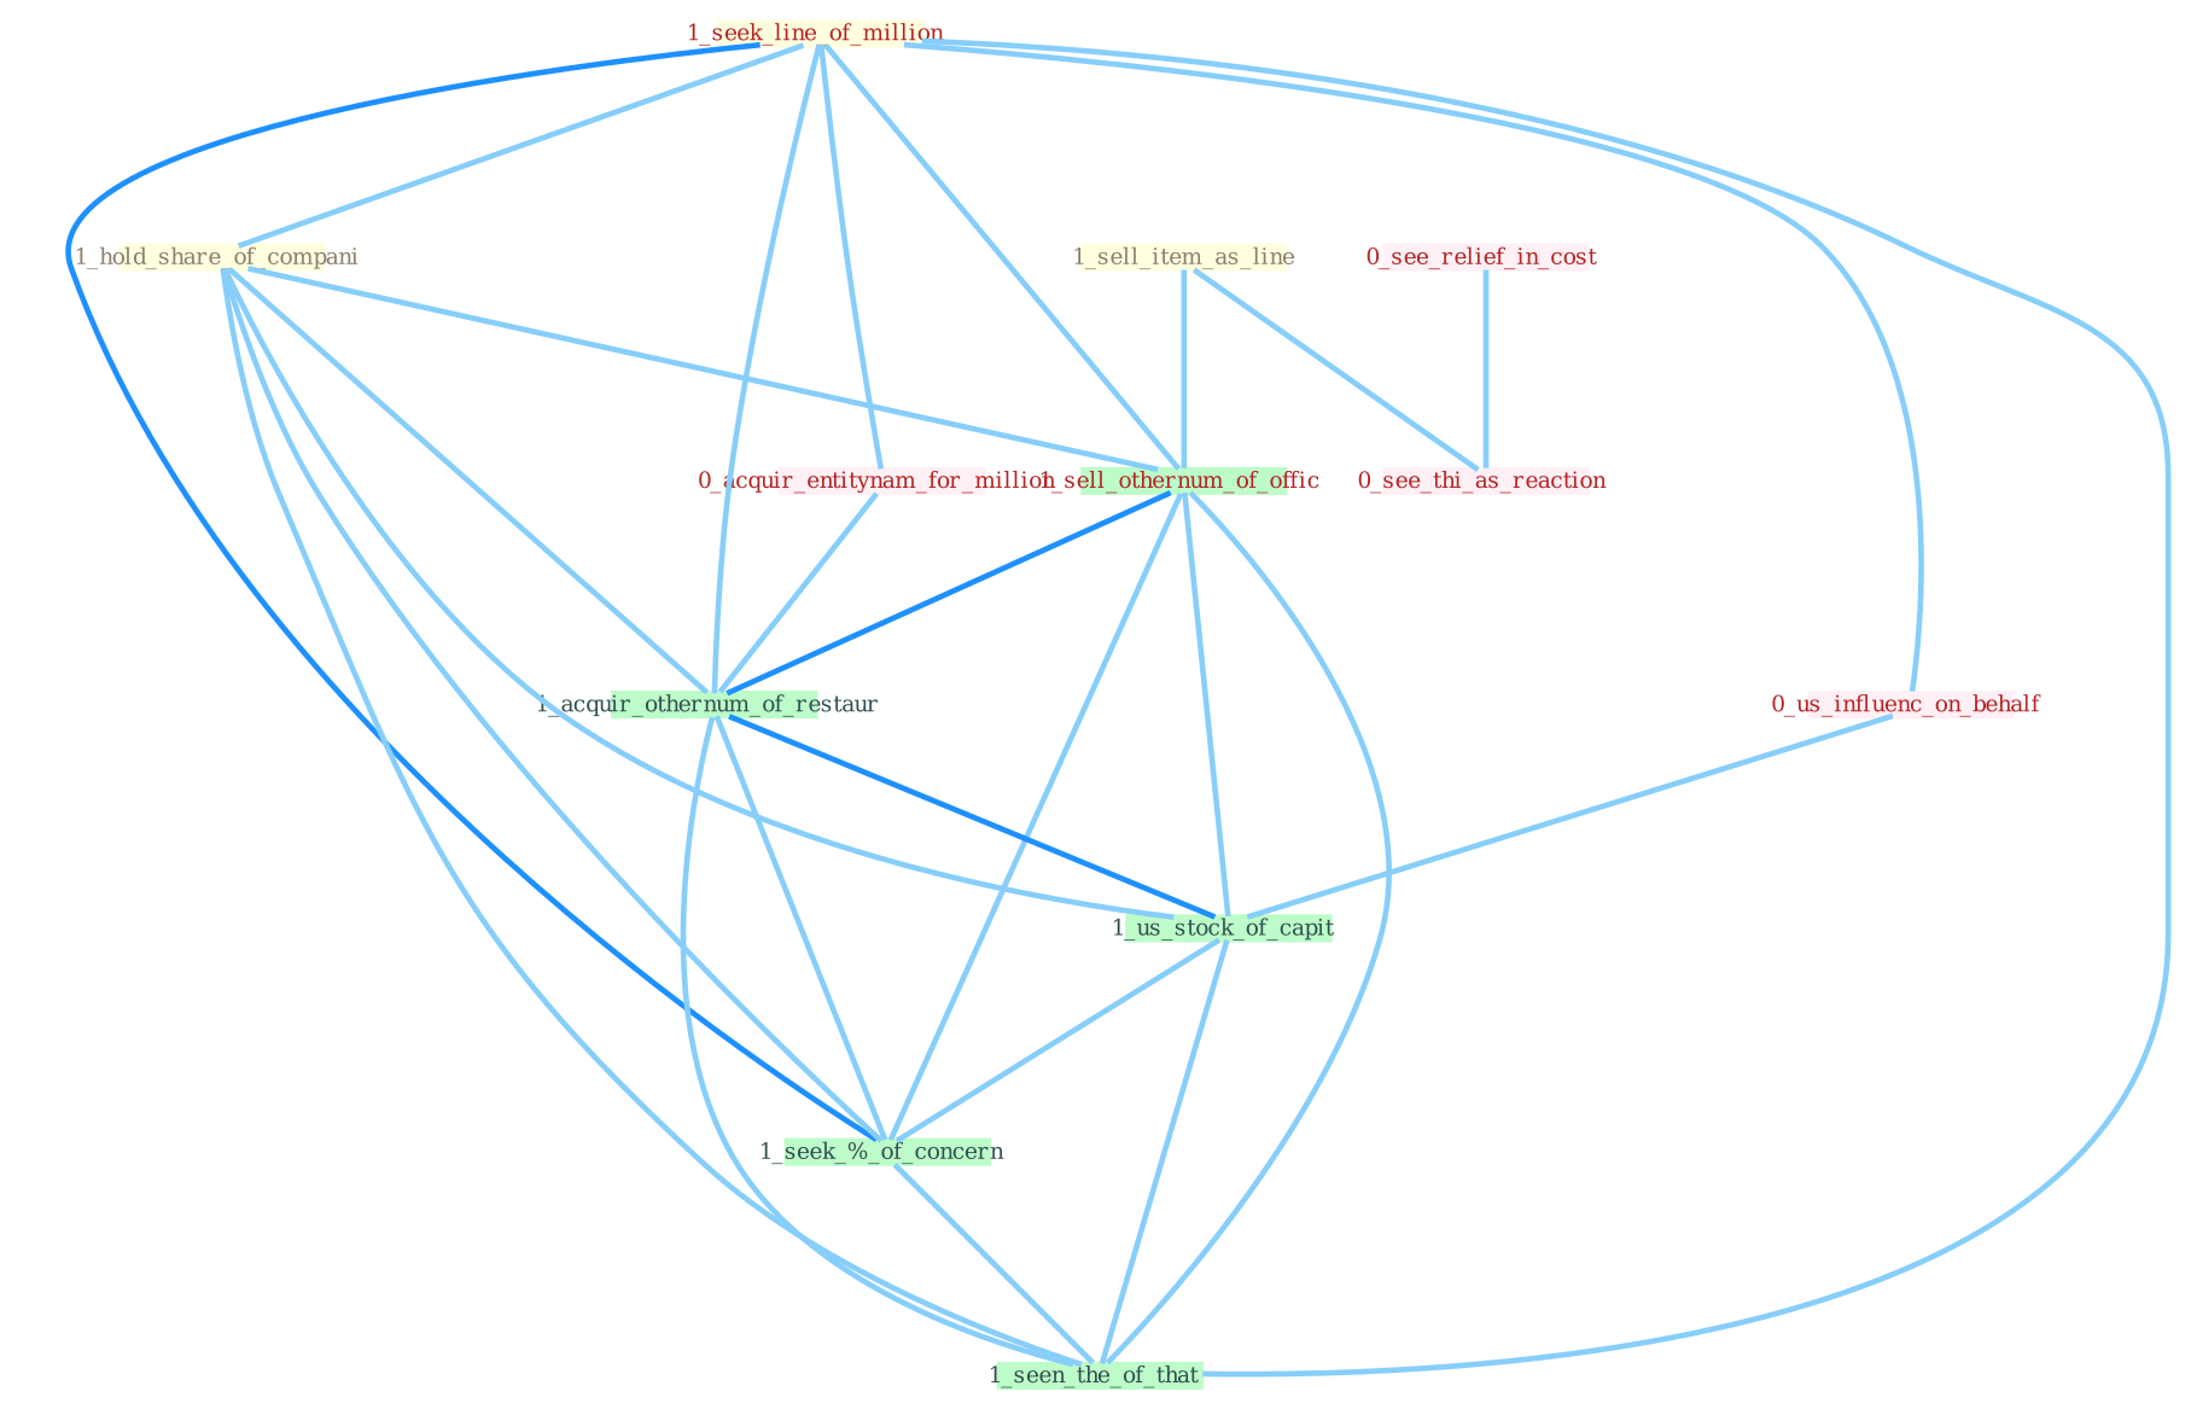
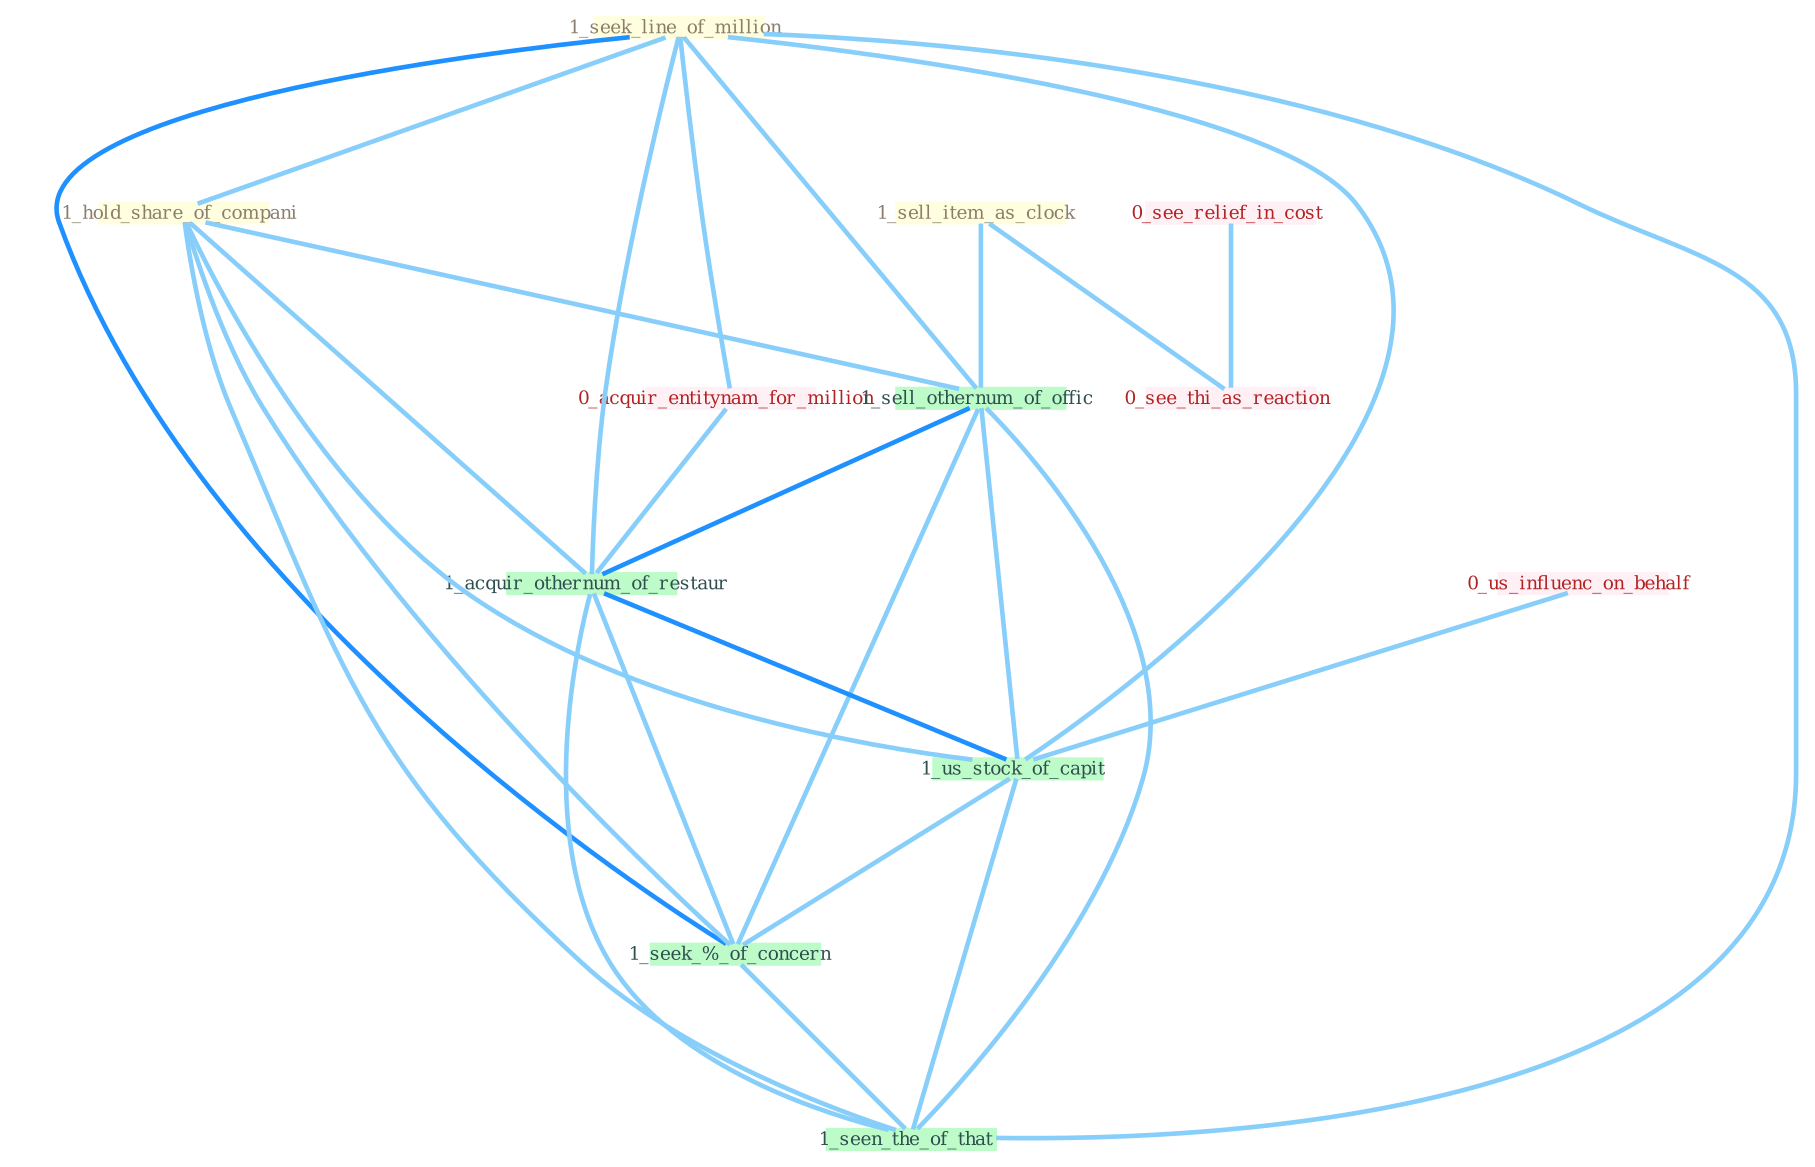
  graph {
    node [color="#BDFCC9" fixedsize=true fontcolor="#2f4f4f" fontsize=4 shape=polygon style=filled]
    edge [color="#87cefa" w=1]
-   "1_seek_line_of_million " [color="#ffffe0" fontcolor="#b22222" height=.06 width=.5]
-   "1_sell_item_as_clock " [color="#ffffe0" fontcolor="#8b7d6b" height=.06 width=.5 label="1_sell_item_as_line"]
+   "1_seek_line_of_million " [color="#ffffe0" fontcolor="#8b7d6b" height=.06 width=.5]
+   "1_sell_item_as_clock " [color="#ffffe0" fontcolor="#8b7d6b" height=.06 width=.5]
    "1_hold_share_of_compani " [color="#ffffe0" fontcolor="#8b7d6b" height=.06 width=.5]
    "0_acquir_entitynam_for_million " [color="#fff0f5" fontcolor="#b22222" height=.06 width=.5]
    "0_us_influenc_on_behalf " [color="#fff0f5" fontcolor="#b22222" height=.06 width=.5]
    "0_see_relief_in_cost " [color="#fff0f5" fontcolor="#b22222" height=.06 width=.5]
    "0_see_thi_as_reaction " [color="#fff0f5" fontcolor="#b22222" height=.06 width=.5]
-   "1_sell_othernum_of_offic " [fontcolor="#b22222" height=.06 width=.5]
+   "1_sell_othernum_of_offic " [height=.06 width=.5]
    "1_acquir_othernum_of_restaur " [height=.06 width=.5]
    "1_us_stock_of_capit " [height=.06 width=.5]
    "1_seek_%_of_concern " [height=.06 width=.5]
    "1_seen_the_of_that " [height=.06 width=.5]
    subgraph sub_1 {
      "1_seek_line_of_million "
      "1_sell_item_as_clock "
      "1_hold_share_of_compani "
    }
    subgraph sub_2 {
      "0_acquir_entitynam_for_million "
      "0_us_influenc_on_behalf "
      "0_see_relief_in_cost "
      "0_see_thi_as_reaction "
    }
    "1_seek_line_of_million " -- "1_hold_share_of_compani "
    "1_seek_line_of_million " -- "0_acquir_entitynam_for_million "
    "1_seek_line_of_million " -- "1_sell_othernum_of_offic "
    "1_seek_line_of_million " -- "1_acquir_othernum_of_restaur "
-   "1_seek_line_of_million " -- "0_us_influenc_on_behalf "
+   "1_seek_line_of_million " -- "1_us_stock_of_capit "
    "1_seek_line_of_million " -- "1_seek_%_of_concern " [color="#1e90ff" w=2]
    "1_seek_line_of_million " -- "1_seen_the_of_that "
    "1_sell_item_as_clock " -- "0_see_thi_as_reaction "
    "1_sell_item_as_clock " -- "1_sell_othernum_of_offic "
    "1_hold_share_of_compani " -- "1_sell_othernum_of_offic "
    "1_hold_share_of_compani " -- "1_acquir_othernum_of_restaur "
    "1_hold_share_of_compani " -- "1_us_stock_of_capit "
    "1_hold_share_of_compani " -- "1_seek_%_of_concern "
    "1_hold_share_of_compani " -- "1_seen_the_of_that "
    "0_acquir_entitynam_for_million " -- "1_acquir_othernum_of_restaur "
    "0_us_influenc_on_behalf " -- "1_us_stock_of_capit "
    "0_see_relief_in_cost " -- "0_see_thi_as_reaction "
    "1_sell_othernum_of_offic " -- "1_acquir_othernum_of_restaur " [color="#1e90ff" w=2]
    "1_sell_othernum_of_offic " -- "1_us_stock_of_capit "
    "1_sell_othernum_of_offic " -- "1_seek_%_of_concern "
    "1_sell_othernum_of_offic " -- "1_seen_the_of_that "
    "1_acquir_othernum_of_restaur " -- "1_us_stock_of_capit " [color="#1e90ff"]
    "1_acquir_othernum_of_restaur " -- "1_seek_%_of_concern "
    "1_acquir_othernum_of_restaur " -- "1_seen_the_of_that "
    "1_us_stock_of_capit " -- "1_seek_%_of_concern "
    "1_us_stock_of_capit " -- "1_seen_the_of_that "
    "1_seek_%_of_concern " -- "1_seen_the_of_that "
  }
